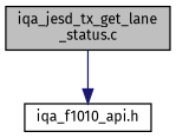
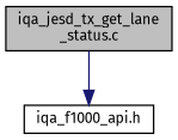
  digraph {
    fontname="Fira Sans"
    node [color=black fontname="Fira Sans" fontsize=10 shape=record style=filled]
    n1 [fillcolor=grey75 fontcolor=black height=0.2 label="iqa_jesd_tx_get_lane\l_status.c" width=0.4]
-   n2 [fillcolor=white height=0.2 label="iqa_f1010_api.h" width=0.4]
+   n2 [fillcolor=white height=0.2 label="iqa_f1000_api.h" width=0.4]
    n1 -> n2 [color=midnightblue fontname="Fira Sans" fontsize=10 labelfontname=Helvetica labelfontsize=10 style=solid]
  }
